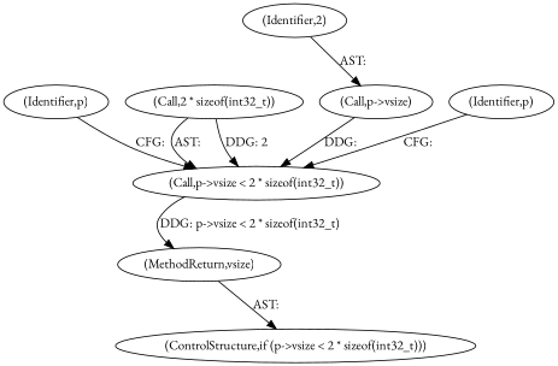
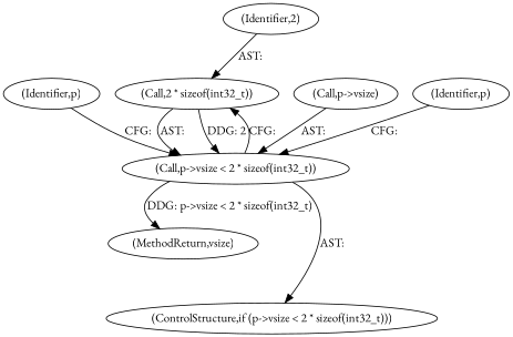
  digraph {
    fontname="EB Garamond"
    node [fontname="EB Garamond"]
    edge [fontname="EB Garamond"]
    n1 [label="(Call,2 * sizeof(int32_t))"]
    n2 [label="(Call,p->vsize < 2 * sizeof(int32_t))"]
    n3 [label="(MethodReturn,vsize)"]
    n4 [label="(ControlStructure,if (p->vsize < 2 * sizeof(int32_t)))"]
    n5 [label="(Identifier,p)"]
    n6 [label="(Identifier,2)"]
    n7 [label="(Call,p->vsize)"]
    n8 [label="(Identifier,p)"]
    n1 -> n2 [label="AST: "]
    n1 -> n2 [label="DDG: 2"]
+   n2 -> n1 [label="CFG: "]
    n2 -> n3 [label="DDG: p->vsize < 2 * sizeof(int32_t)"]
-   n3 -> n4 [label="AST: "]
+   n2 -> n4 [label="AST: "]
    n5 -> n2 [label="CFG: "]
-   n6 -> n7 [label="AST: "]
-   n7 -> n2 [label="DDG: "]
+   n6 -> n1 [label="AST: "]
+   n7 -> n2 [label="AST: "]
    n8 -> n2 [label="CFG: "]
  }
